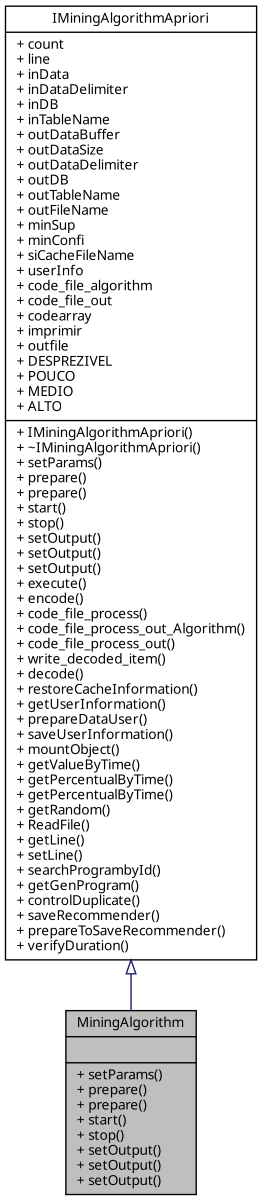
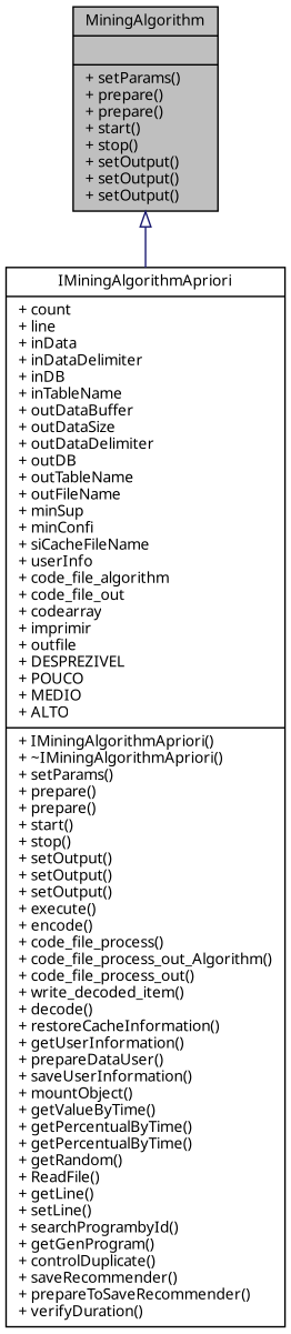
  digraph {
    node [color=black fontname="FreeSans.ttf" fontsize=10 shape=record style=filled]
    n1 [fillcolor=grey75 fontcolor=black height=0.2 label="{MiningAlgorithm\n||+ setParams()\l+ prepare()\l+ prepare()\l+ start()\l+ stop()\l+ setOutput()\l+ setOutput()\l+ setOutput()\l}" width=0.4]
    n2 [fillcolor=white height=0.2 label="{IMiningAlgorithmApriori\n|+ count\l+ line\l+ inData\l+ inDataDelimiter\l+ inDB\l+ inTableName\l+ outDataBuffer\l+ outDataSize\l+ outDataDelimiter\l+ outDB\l+ outTableName\l+ outFileName\l+ minSup\l+ minConfi\l+ siCacheFileName\l+ userInfo\l+ code_file_algorithm\l+ code_file_out\l+ codearray\l+ imprimir\l+ outfile\l+ DESPREZIVEL\l+ POUCO\l+ MEDIO\l+ ALTO\l|+ IMiningAlgorithmApriori()\l+ ~IMiningAlgorithmApriori()\l+ setParams()\l+ prepare()\l+ prepare()\l+ start()\l+ stop()\l+ setOutput()\l+ setOutput()\l+ setOutput()\l+ execute()\l+ encode()\l+ code_file_process()\l+ code_file_process_out_Algorithm()\l+ code_file_process_out()\l+ write_decoded_item()\l+ decode()\l+ restoreCacheInformation()\l+ getUserInformation()\l+ prepareDataUser()\l+ saveUserInformation()\l+ mountObject()\l+ getValueByTime()\l+ getPercentualByTime()\l+ getPercentualByTime()\l+ getRandom()\l+ ReadFile()\l+ getLine()\l+ setLine()\l+ searchProgrambyId()\l+ getGenProgram()\l+ controlDuplicate()\l+ saveRecommender()\l+ prepareToSaveRecommender()\l+ verifyDuration()\l}" width=0.4]
-   n2 -> n1 [arrowtail=empty color=midnightblue dir=back fontname="FreeSans.ttf" fontsize=10 labelfontname="FreeSans.ttf" labelfontsize=10 style=solid]
+   n1 -> n2 [arrowtail=empty color=midnightblue dir=back fontname="FreeSans.ttf" fontsize=10 labelfontname="FreeSans.ttf" labelfontsize=10 style=solid]
  }
